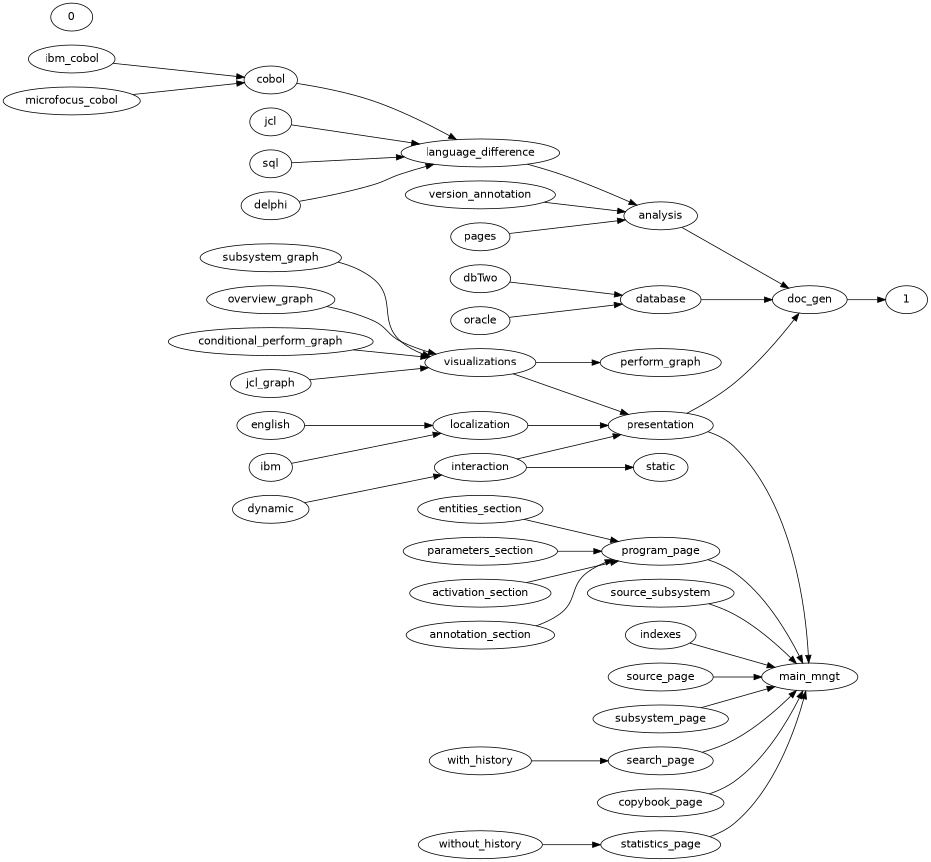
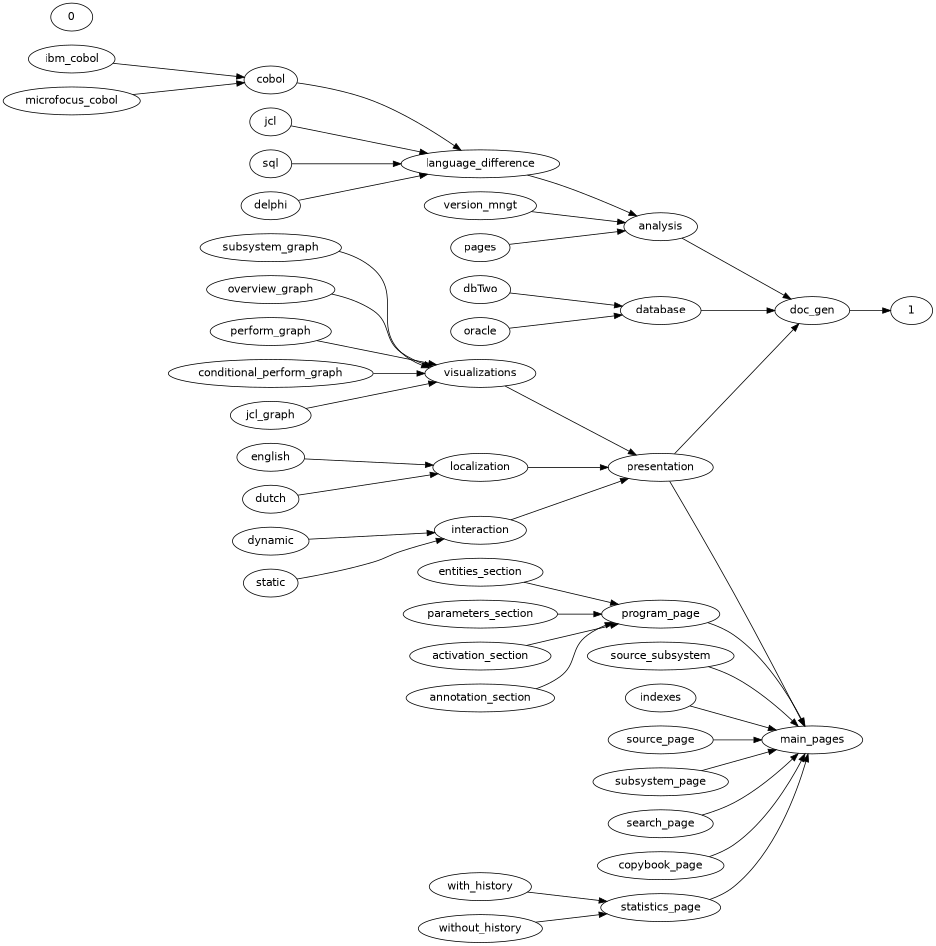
  digraph {
    fontname="DejaVu Sans"
    rankdir=LR
    node [fontname="DejaVu Sans"]
    edge [fontname="DejaVu Sans"]
    statistics_page
-   main_pages [label=main_mngt]
+   main_pages
    n3 [label=language_difference]
    cobol
    analysis
    with_history
    ibm_cobol
    presentation
    doc_gen
    1
    entities_section
    program_page
    n13 [label=source_subsystem]
    without_history
    database
    subsystem_graph
    visualizations
    overview_graph
    jcl
    parameters_section
    sql
    indexes
    0
    source_page
    english
    localization
    dbTwo
    oracle
    dynamic
    interaction
    subsystem_page
    delphi
    activation_section
    annotation_section
    static
-   dutch [label=ibm]
+   dutch
    perform_graph
-   version_mngt [label=version_annotation]
+   version_mngt
    n39 [label=pages]
    search_page
    copybook_page
    conditional_perform_graph
    jcl_graph
    microfocus_cobol
    statistics_page -> main_pages
    n3 -> analysis
    cobol -> n3
    analysis -> doc_gen
-   with_history -> search_page
+   with_history -> statistics_page
    ibm_cobol -> cobol
    presentation -> main_pages
    presentation -> doc_gen
    doc_gen -> 1
    entities_section -> program_page
    program_page -> main_pages
    n13 -> main_pages
    without_history -> statistics_page
    database -> doc_gen
    subsystem_graph -> visualizations
    visualizations -> presentation
    overview_graph -> visualizations
    jcl -> n3
    parameters_section -> program_page
    sql -> n3
    indexes -> main_pages
    source_page -> main_pages
    english -> localization
    localization -> presentation
    dbTwo -> database
    oracle -> database
    dynamic -> interaction
    interaction -> presentation
    subsystem_page -> main_pages
    delphi -> n3
    activation_section -> program_page
    annotation_section -> program_page
-   interaction -> static
+   static -> interaction
    dutch -> localization
-   visualizations -> perform_graph
+   perform_graph -> visualizations
    version_mngt -> analysis
    n39 -> analysis
    search_page -> main_pages
    copybook_page -> main_pages
    conditional_perform_graph -> visualizations
    jcl_graph -> visualizations
    microfocus_cobol -> cobol
  }
